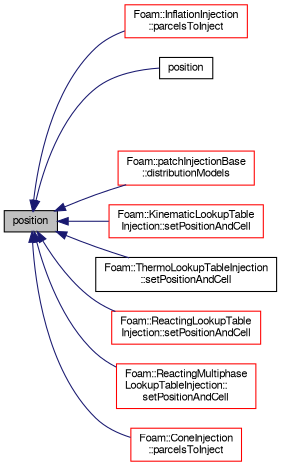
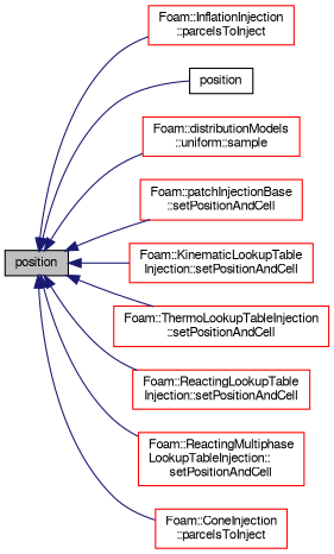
  digraph {
    rankdir=LR
    node [color=red fontname=FreeSans fontsize=10 shape=record]
    edge [color=midnightblue dir=back fontname=FreeSans fontsize=10 labelfontname=FreeSans labelfontsize=10 style=solid]
    n1 [color=black fillcolor=grey75 fontcolor=black height=0.2 label=position style=filled width=0.4]
    n2 [height=0.2 label="Foam::InflationInjection\l::parcelsToInject" width=0.4]
    n3 [color=black height=0.2 label=position width=0.4]
-   n5 [height=0.2 label="Foam::patchInjectionBase\l::distributionModels" width=0.4]
+   n4 [height=0.2 label="Foam::distributionModels\l::uniform::sample" width=0.4]
+   n5 [height=0.2 label="Foam::patchInjectionBase\l::setPositionAndCell" width=0.4]
    n6 [height=0.2 label="Foam::KinematicLookupTable\lInjection::setPositionAndCell" width=0.4]
-   n7 [color=black height=0.2 label="Foam::ThermoLookupTableInjection\l::setPositionAndCell" width=0.4]
+   n7 [height=0.2 label="Foam::ThermoLookupTableInjection\l::setPositionAndCell" width=0.4]
    n8 [height=0.2 label="Foam::ReactingLookupTable\lInjection::setPositionAndCell" width=0.4]
    n9 [height=0.2 label="Foam::ReactingMultiphase\lLookupTableInjection::\lsetPositionAndCell" width=0.4]
    n10 [height=0.2 label="Foam::ConeInjection\l::parcelsToInject" width=0.4]
    n1 -> n2
    n1 -> n3
+   n1 -> n4
    n1 -> n5
    n1 -> n6
    n1 -> n7
    n1 -> n8
    n1 -> n9
    n1 -> n10
  }
